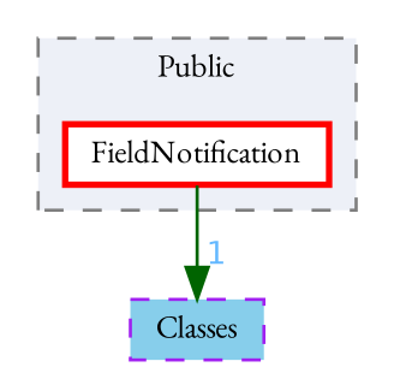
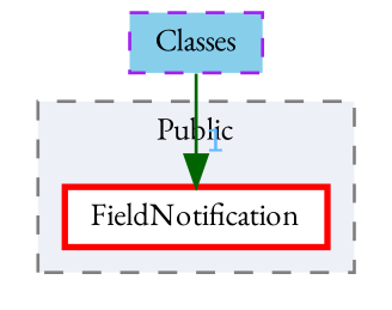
  digraph {
    compound=true
    fontname="EB Garamond"
    node [fontname="EB Garamond" fontsize=10 shape=box]
    n1 [color=red fillcolor=white height=0.2 label=FieldNotification style="filled,bold" width=0.4]
    n2 [color=purple fillcolor=skyblue height=0.2 label=Classes style="filled,dashed" width=0.4]
    subgraph cluster_1 {
      bgcolor="#edf0f7"
      fontsize=10
      label=Public
      pencolor=grey50
      style="filled,dashed"
      n1
    }
-   n1 -> n2 [color=darkgreen fontcolor=steelblue1 fontname="EB Garamond" fontsize=10 headlabel=1 labeldistance=1.5 labelfontname=Helvetica labelfontsize=10 arrowhead=normal]
+   n2 -> n1 [color=darkgreen fontcolor=steelblue1 fontname="EB Garamond" fontsize=10 headlabel=1 labeldistance=1.5 labelfontname=Helvetica labelfontsize=10 arrowhead=normal]
  }
